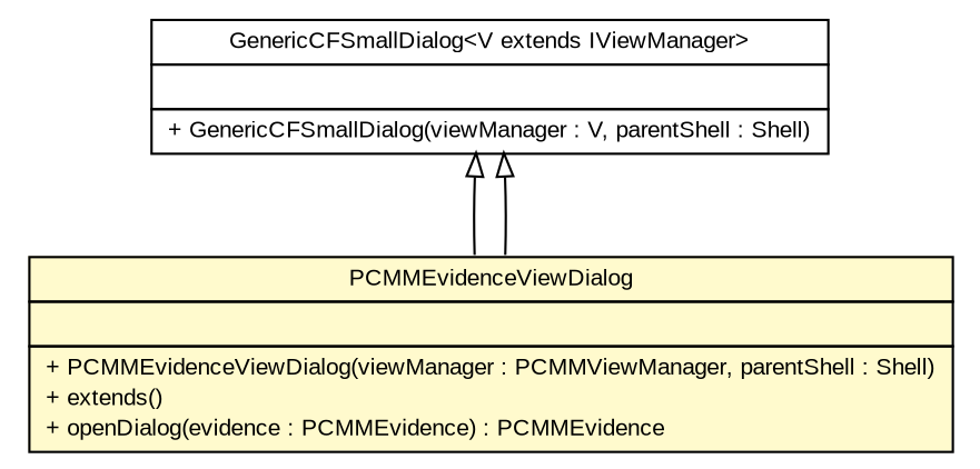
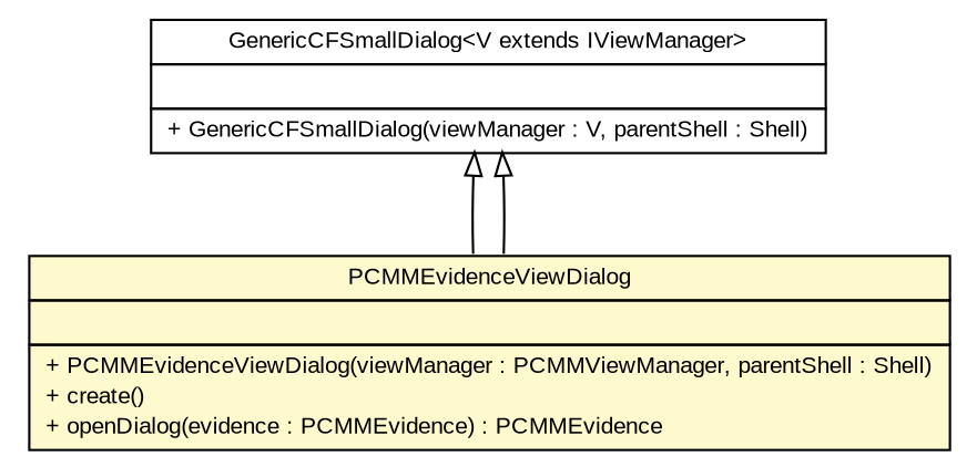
  digraph {
    nodesep=0.25
    ranksep=0.5
    node [fontcolor=black fontname=arial fontsize=10.0 shape=plaintext]
    edge [arrowtail=empty dir=back fontname=arial fontsize=10 headport=p labelfontname=arial labelfontsize=10 tailport=p]
    n1 [label=<<table title="gov.sandia.cf.parts.dialogs.GenericCFSmallDialog" border="0" cellborder="1" cellspacing="0" cellpadding="2" port="p" href="../../dialogs/GenericCFSmallDialog.html"> 		<tr><td><table border="0" cellspacing="0" cellpadding="1"> <tr><td align="center" balign="center"> GenericCFSmallDialog&lt;V extends IViewManager&gt; </td></tr> 		</table></td></tr> 		<tr><td><table border="0" cellspacing="0" cellpadding="1"> <tr><td align="left" balign="left">  </td></tr> 		</table></td></tr> 		<tr><td><table border="0" cellspacing="0" cellpadding="1"> <tr><td align="left" balign="left"> + GenericCFSmallDialog(viewManager : V, parentShell : Shell) </td></tr> 		</table></td></tr> 		</table>>]
-   n2 [label=<<table title="gov.sandia.cf.parts.ui.pcmm.PCMMEvidenceViewDialog" border="0" cellborder="1" cellspacing="0" cellpadding="2" port="p" bgcolor="lemonChiffon" href="./PCMMEvidenceViewDialog.html"> 		<tr><td><table border="0" cellspacing="0" cellpadding="1"> <tr><td align="center" balign="center"> PCMMEvidenceViewDialog </td></tr> 		</table></td></tr> 		<tr><td><table border="0" cellspacing="0" cellpadding="1"> <tr><td align="left" balign="left">  </td></tr> 		</table></td></tr> 		<tr><td><table border="0" cellspacing="0" cellpadding="1"> <tr><td align="left" balign="left"> + PCMMEvidenceViewDialog(viewManager : PCMMViewManager, parentShell : Shell) </td></tr> <tr><td align="left" balign="left"> + extends() </td></tr> <tr><td align="left" balign="left"> + openDialog(evidence : PCMMEvidence) : PCMMEvidence </td></tr> 		</table></td></tr> 		</table>>]
+   n2 [label=<<table title="gov.sandia.cf.parts.ui.pcmm.PCMMEvidenceViewDialog" border="0" cellborder="1" cellspacing="0" cellpadding="2" port="p" bgcolor="lemonChiffon" href="./PCMMEvidenceViewDialog.html"> 		<tr><td><table border="0" cellspacing="0" cellpadding="1"> <tr><td align="center" balign="center"> PCMMEvidenceViewDialog </td></tr> 		</table></td></tr> 		<tr><td><table border="0" cellspacing="0" cellpadding="1"> <tr><td align="left" balign="left">  </td></tr> 		</table></td></tr> 		<tr><td><table border="0" cellspacing="0" cellpadding="1"> <tr><td align="left" balign="left"> + PCMMEvidenceViewDialog(viewManager : PCMMViewManager, parentShell : Shell) </td></tr> <tr><td align="left" balign="left"> + create() </td></tr> <tr><td align="left" balign="left"> + openDialog(evidence : PCMMEvidence) : PCMMEvidence </td></tr> 		</table></td></tr> 		</table>>]
    n1 -> n2
    n1 -> n2
  }
